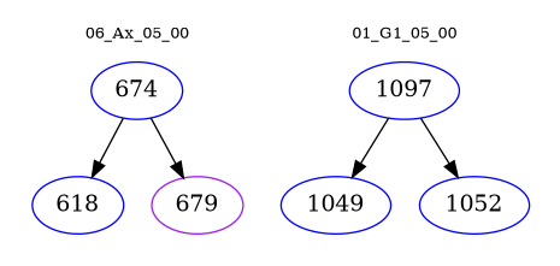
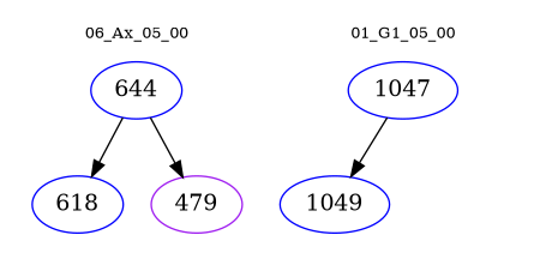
  digraph {
    node [color=blue]
    edge [color=black]
-   n1 [label=674]
+   n1 [label=644]
    n2 [label=618]
-   n3 [color=purple label=679]
-   n4 [label=1097]
+   n3 [color=purple label=479]
+   n4 [label=1047]
    n5 [label=1049]
-   n6 [label=1052]
    subgraph cluster_1 {
      color=white
      fontsize=10
      label="06_Ax_05_00"
      n1
      n2
      n3
    }
    subgraph cluster_2 {
      color=white
      fontsize=10
      label="01_G1_05_00"
      n4
      n5
-     n6
    }
    n1 -> n2
    n1 -> n3
    n4 -> n5
-   n4 -> n6
  }
